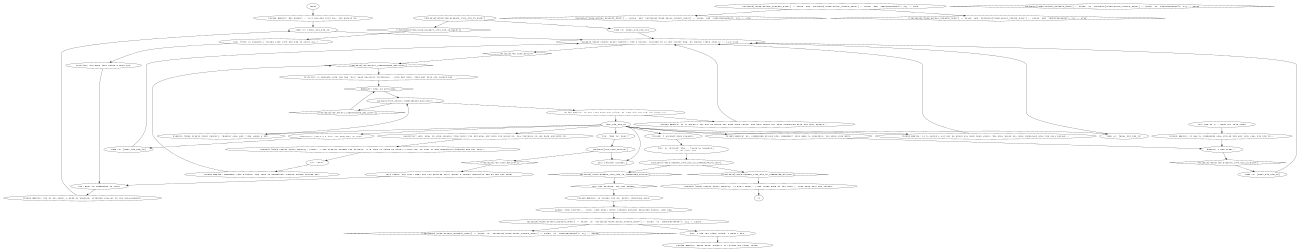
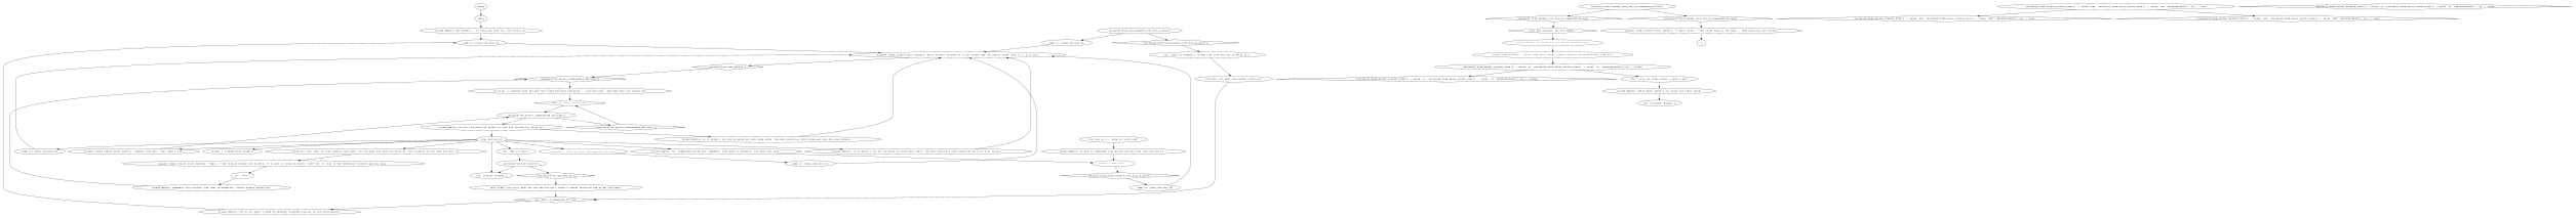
  digraph {
    fontname="Courier Prime"
    node [fontname="Courier Prime"]
    edge [fontname="Courier Prime"]
+   n1 [label=START]
    n2 [label=input]
    n3 [label="Inland Empire: Who knows?... It's getting cold out. You should go."]
    n4 [label="Jump to: [what_did_him_in]"]
    n5 [label="Variable[\"yard.hanged_love_did_in_communism_killed\"]"]
    n6 [label="Variable[\"yard.hanged_love_did_in_communism_killed\"]" shape=diamond]
    n7 [label="!(Variable[\"yard.hanged_love_did_in_communism_killed\"])" shape=diamond]
    n8 [label="You: Say nothing. Let her answer." shape=diamond]
    n9 [label="Klaasje (Miss Oranje Disco Dancer): \"I don't know...\" She looks down at the yard -- then back into her coffee."]
    n10 [label="Inland Empire: Of course you do, Harry. Everyone does."]
    59
    n12 [label="Drama: Gone forever... Sire, thee shall never findeth another mistress quaint like her!"]
    n13 [label="Variable[\"TASK.arrest_klaasje_done\"] == false  or  Variable[\"TASK.enter_cavern_done\"] == false  or  IsHourBetween(7, 22) == false"]
    n14 [label="!(Variable[\"TASK.arrest_klaasje_done\"] == false  or  Variable[\"TASK.enter_cavern_done\"] == false  or  IsHourBetween(7, 22) == false)" shape=diamond]
    n15 [label="You: I did the right thing. I know I did."]
    n16 [label="Inland Empire: You do not know. A wind of needles. Airships flutter in the stratosphere."]
    n17 [label="Klaasje (Miss Oranje Disco Dancer): She's silent, holding on to her coffee mug. No vapour rises from it -- it's cold."]
    n18 [label="Volition: It appears this one has *not* been entirely corrupted... this may help. This may help the others see."]
    n19 [label="Empathy: Real as anything." shape=diamond]
    n20 [label="Variable[\"XP.detect_compromized_skillset\"]"]
    n21 [label="Variable[\"TASK.arrest_klaasje_done\"] == false  and  Variable[\"TASK.enter_cavern_done\"] == false  and  IsHourBetween(7, 22) == true"]
    n22 [label="Variable[\"TASK.arrest_klaasje_done\"] == false  and  Variable[\"TASK.enter_cavern_done\"] == false  and  IsHourBetween(7, 22) == true" shape=diamond]
    n23 [label="!(Variable[\"TASK.arrest_klaasje_done\"] == false  and  Variable[\"TASK.enter_cavern_done\"] == false  and  IsHourBetween(7, 22) == true)" shape=diamond]
    n24 [label="You: How do I... know all this then?"]
    n25 [label="Inland Empire: Or was it communism that killed him and love that did him in..."]
    n26 [label="Easier: I was right..."]
    n27 [label="You: \"Why?\""]
    n28 [label="Inland Empire: Remember this silence. The lady is dangerous. People suffer around her."]
    n29 [label="Variable[\"XP.detect_compromized_skillset\"]" shape=diamond]
    n30 [label="You: \"Was it? Real?\""]
    n31 [label="Variable[\"XP.ruby_motive\"]"]
    n32 [label="!(Variable[\"XP.ruby_motive\"])" shape=diamond]
    n33 [label="You: [Finish thought.]"]
    n34 [label="Variable[\"XP.ruby_motive\"]" shape=diamond]
    n35 [label="Inland: I already miss Klaasje."]
-   n36 [label="You: It *killed* him... (Look at Klaasje.)\nIt *killed* him."]
    n37 [label="Inland Empire: Feels good, doesn't it? Doing the right thing."]
+   n38 [label="You: [Discard thought.]"]
    n39 [label="Variable[\"whirling.klaasje_love_did_in_said\"]"]
    n40 [label="!(Variable[\"whirling.klaasje_love_did_in_said\"])" shape=diamond]
    n41 [label="Jump to: [what_did_him_in]"]
    n42 [label="You: (Turn to Klaasje.) \"Looks like love did him in after all.\""]
    n43 [label="Variable[\"whirling.klaasje_love_did_in_said\"]" shape=diamond]
    n44 [label="Jump to: [what_did_him_in]"]
    n45 [label="Volition: You much just being a good cop."]
    n46 [label="!(Variable[\"XP.detect_compromized_skillset\"])" shape=diamond]
    n47 [label="Inland Empire: As you look back you think: So love did *do him in* after all."]
    n48 [label="Jump to: [what_did_him_in]"]
-   n49 [label="You: What is communism in this?"]
+   n49 [label="You: What is communism in this?" shape=diamond]
    n50 [label="Inland Empire: If it weren't for her he would not have been there. The shot would not have connected with his soft palate..."]
    n51 [label="Jump to: [what_did_him_in]"]
    n52 [label="Inland Empire: If it weren't for her he would not have been there. The shot would not have connected with his soft palate..."]
-   n53 [label=just_did_him_in]
+   n53 [label=what_did_him_in]
    n54 [label="Inland Empire: No. Communism killed him, remember? Love made it possible. You know this much."]
    n55 [label="Authority: Hey, what is this funeral vibe here? You did what any good cop would do. Pat yourself on the back and move on."]
    n56 [label="Klaasje (Miss Oranje Disco Dancer): \"Easier that way.\" She takes a sip."]
    n57 [label="Composure: There's a nod, the smallest of nods."]
    n58 [label="Half Light: You fool! What are you waiting for?! Mount a rescue operation and go get her back!"]
    n59 [label="Klaasje (Miss Oranje Disco Dancer): \"Yeah...\" she finally breaks the silence. \"I'd like to think he didn't *love* me. Or that it was chemically-induced and not real.\""]
    n60 [label="Variable[\"TASK.arrest_klaasje_done\"] == false  or  Variable[\"TASK.enter_cavern_done\"] == false  or  IsHourBetween(7, 22) == false" shape=diamond]
+   n1 -> n2
    n2 -> n3
    n3 -> n4
    n4 -> n17
    n5 -> n6
    n5 -> n7
    n6 -> n8
    n7 -> n9
    n8 -> n10
    n9 -> 59
    n10 -> n12
    n12 -> n13
    n13 -> n14
    n13 -> n15
    n15 -> n37
    n16 -> n4
    n17 -> n34
    n18 -> n19
    n19 -> n20
    n20 -> n46
    n20 -> n47
    n21 -> n22
    n21 -> n23
    n24 -> n25
    n25 -> n26
    n26 -> n43
    n27 -> n28
    n28 -> n29
    n29 -> n18
    n30 -> n31
    n31 -> n32
    n31 -> n33
    n32 -> n58
    n34 -> n29
-   n35 -> n36
-   n36 -> n5
+   n37 -> n38
    n39 -> n40
    n39 -> n41
    n40 -> n42
    n41 -> n17
    n42 -> n45
    n43 -> n44
    n44 -> n17
    n45 -> n49
    n46 -> n19
    n47 -> n52
    n47 -> n53
    n48 -> n17
    n49 -> n16
    n50 -> n17
    n51 -> n17
    n52 -> n17
    n53 -> n30
    n53 -> n33
    n53 -> n35
    n53 -> n50
    n53 -> n51
    n53 -> n54
    n53 -> n55
    n53 -> n56
    n53 -> n57
    n54 -> n26
    n55 -> n59
    n56 -> n20
    n57 -> n48
    n58 -> n49
    n59 -> n27
  }
